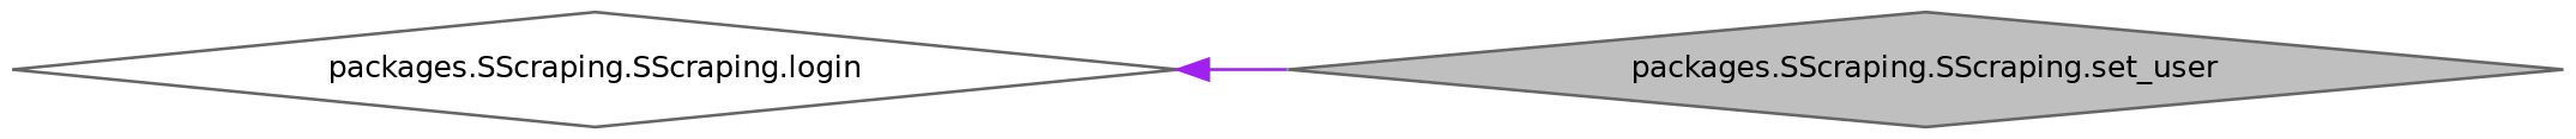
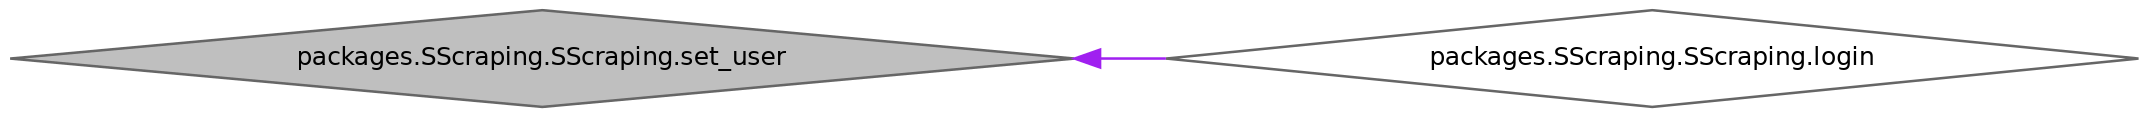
  digraph {
    rankdir=LR
    node [color=gray40 fontname=Helvetica fontsize=10 shape=diamond style=filled]
    n1 [fillcolor=grey75 fontcolor=black height=0.2 label="packages.SScraping.SScraping.set_user" width=0.4]
    n2 [fillcolor=white height=0.2 label="packages.SScraping.SScraping.login" width=0.4]
-   n2 -> n1 [color=purple dir=back fontname=Helvetica fontsize=10 labelfontname=Helvetica labelfontsize=10 style=solid]
+   n1 -> n2 [color=purple dir=back fontname=Helvetica fontsize=10 labelfontname=Helvetica labelfontsize=10 style=solid]
  }
